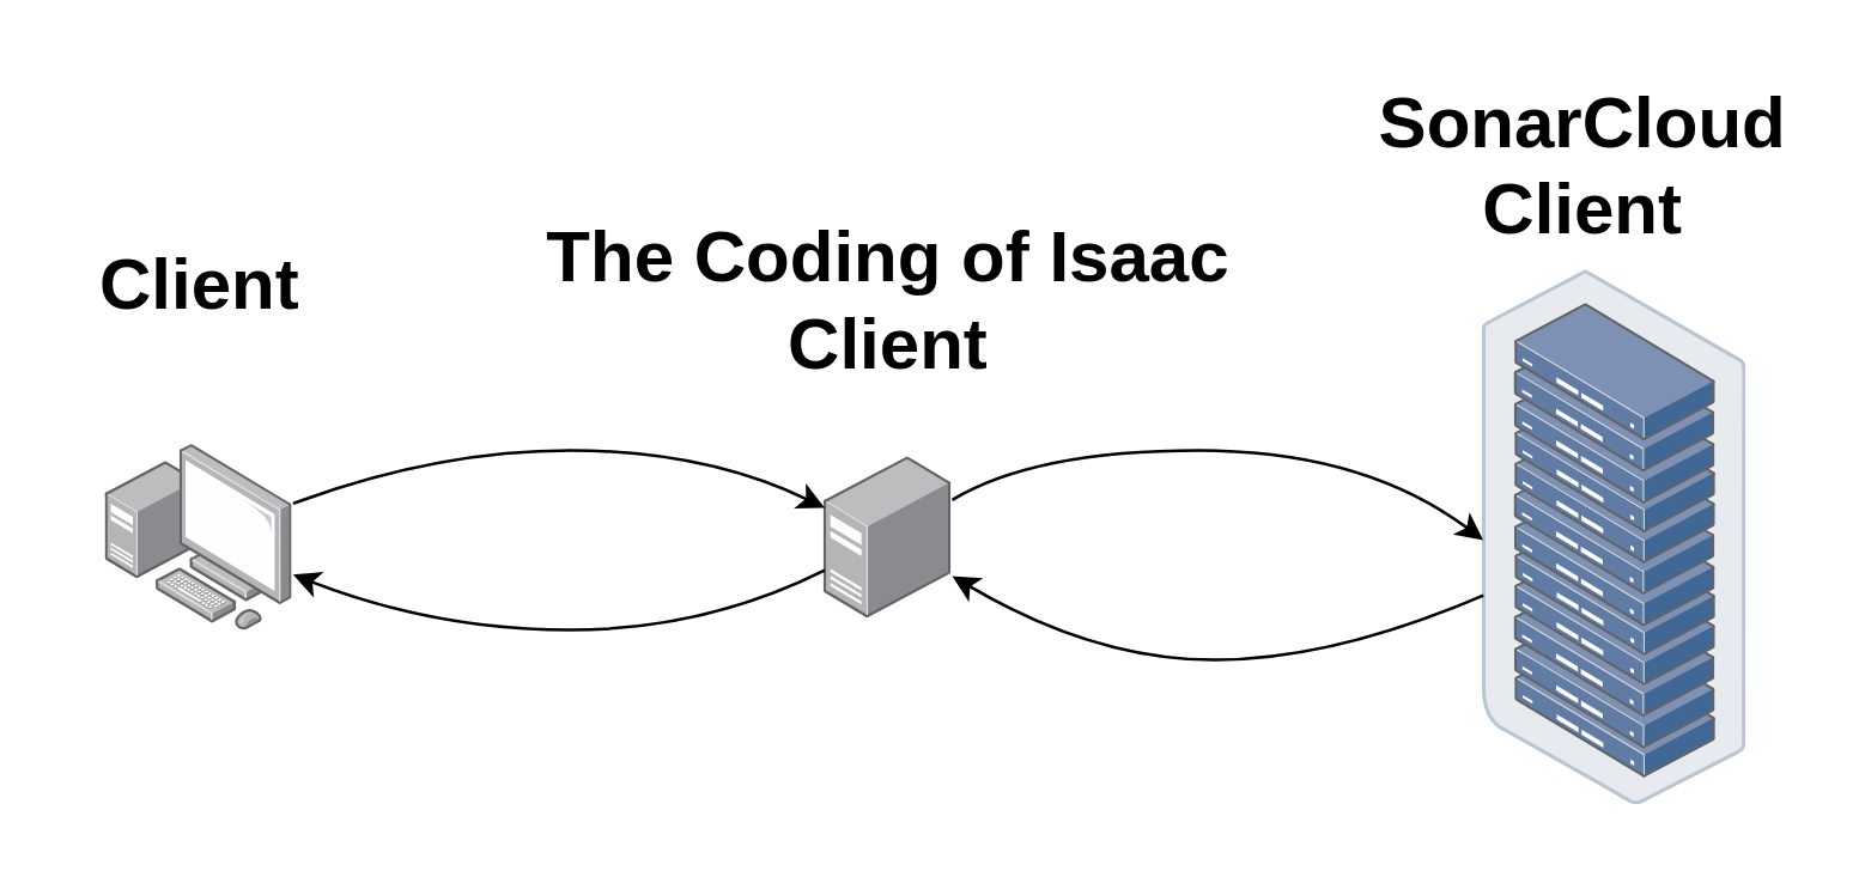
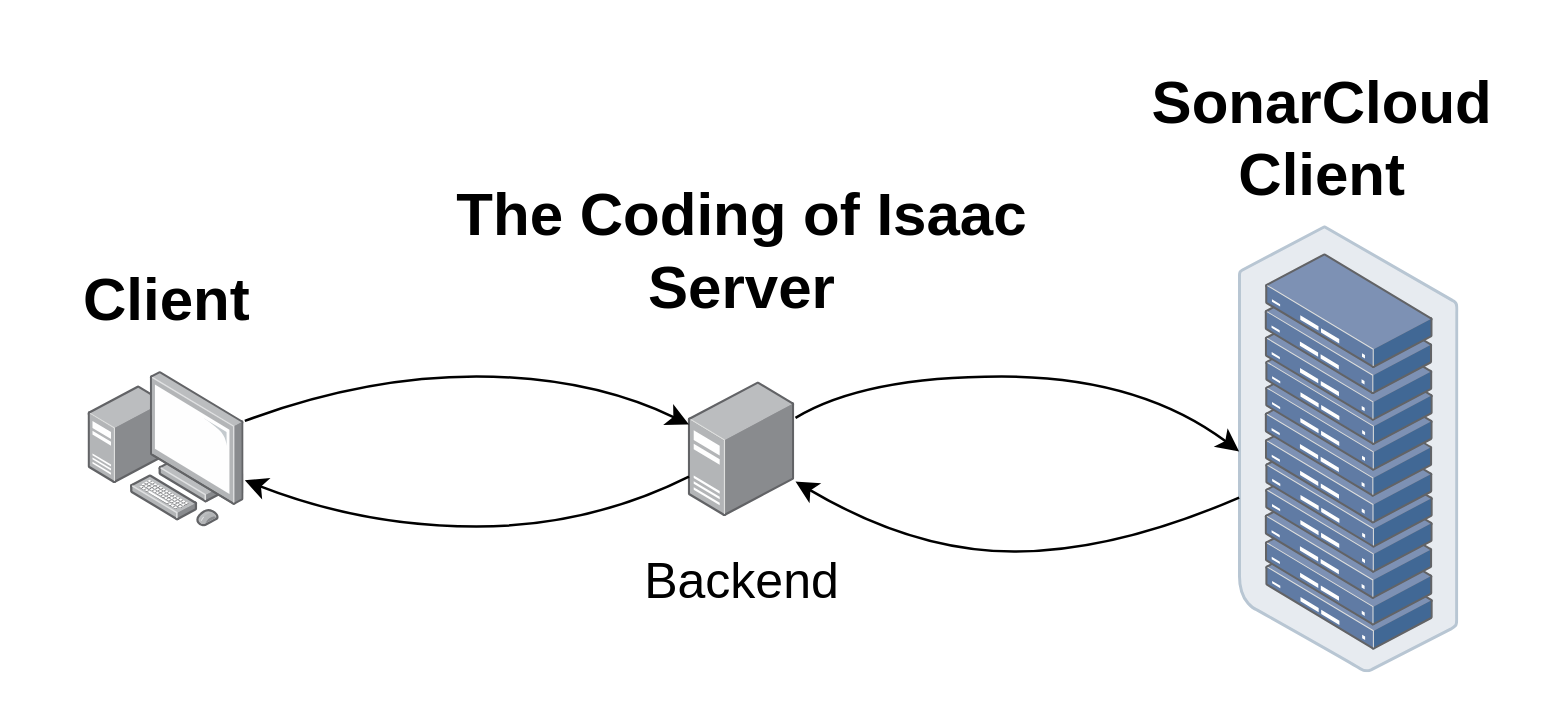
  <mxCell id="0" />
  <mxCell id="1" parent="0" />
  <mxCell id="2" value="" style="points=[];aspect=fixed;html=1;align=center;shadow=0;dashed=0;image;image=img/lib/allied_telesis/storage/Datacenter_Server_Rack.svg;" vertex="1" parent="1"><mxGeometry x="495" y="90" width="88.2" height="178.8" as="geometry" /></mxCell>
  <mxCell id="3" value="" style="points=[];aspect=fixed;html=1;align=center;shadow=0;dashed=0;image;image=img/lib/allied_telesis/computer_and_terminals/Personal_Computer_with_Server.svg;" vertex="1" parent="1"><mxGeometry x="35" y="148.2" width="62.4" height="62.4" as="geometry" /></mxCell>
  <mxCell id="4" value="" style="points=[];aspect=fixed;html=1;align=center;shadow=0;dashed=0;image;image=img/lib/allied_telesis/computer_and_terminals/Server_Desktop.svg;" vertex="1" parent="1"><mxGeometry x="275" y="152.4" width="42.6" height="54" as="geometry" /></mxCell>
  <mxCell id="5" value="SonarCloud&lt;br&gt;Client" style="text;strokeColor=none;fillColor=none;html=1;fontSize=24;fontStyle=1;verticalAlign=middle;align=center;" vertex="1" parent="1"><mxGeometry x="455" y="20" width="145.9" height="70" as="geometry" /></mxCell>
- <mxCell id="6" value="The Coding of Isaac&lt;br&gt;Client" style="text;strokeColor=none;fillColor=none;html=1;fontSize=24;fontStyle=1;verticalAlign=middle;align=center;" vertex="1" parent="1"><mxGeometry x="250.47" y="80" width="91.65" height="40" as="geometry" /></mxCell>
- <mxCell id="7" value="Client" style="text;strokeColor=none;fillColor=none;html=1;fontSize=24;fontStyle=1;verticalAlign=middle;align=center;" vertex="1" parent="1"><mxGeometry x="20.38" y="75" width="91.65" height="40" as="geometry" /></mxCell>
+ <mxCell id="6" value="The Coding of Isaac&lt;br&gt;Server" style="text;strokeColor=none;fillColor=none;html=1;fontSize=24;fontStyle=1;verticalAlign=middle;align=center;" vertex="1" parent="1"><mxGeometry x="250.47" y="80" width="91.65" height="40" as="geometry" /></mxCell>
+ <mxCell id="7" value="Client" style="text;strokeColor=none;fillColor=none;html=1;fontSize=24;fontStyle=1;verticalAlign=middle;align=center;" vertex="1" parent="1"><mxGeometry x="20.38" y="100" width="91.65" height="40" as="geometry" /></mxCell>
+ <mxCell id="8" value="&lt;font style=&quot;font-weight: normal ; font-size: 20px&quot;&gt;Backend&lt;/font&gt;" style="text;strokeColor=none;fillColor=none;html=1;fontSize=24;fontStyle=1;verticalAlign=middle;align=center;" vertex="1" parent="1"><mxGeometry x="250.47" y="210.6" width="91.65" height="40" as="geometry" /></mxCell>
  <mxCell id="9" value="" style="curved=1;endArrow=classic;html=1;rounded=0;fontSize=20;entryX=0;entryY=0.503;entryDx=0;entryDy=0;entryPerimeter=0;" edge="1" parent="1" source="4" target="2"><mxGeometry width="50" height="50" relative="1" as="geometry"><mxPoint x="315" y="180" as="sourcePoint" /><mxPoint x="485" y="190" as="targetPoint" /><Array as="points"><mxPoint x="345" y="150" /><mxPoint x="455" y="150" /></Array></mxGeometry></mxCell>
  <mxCell id="10" value="" style="curved=1;endArrow=classic;html=1;rounded=0;fontSize=20;" edge="1" parent="1" source="2" target="4"><mxGeometry width="50" height="50" relative="1" as="geometry"><mxPoint x="495" y="204.355" as="sourcePoint" /><mxPoint x="317.6" y="210.604" as="targetPoint" /><Array as="points"><mxPoint x="445" y="220" /><mxPoint x="365" y="220" /></Array></mxGeometry></mxCell>
  <mxCell id="11" value="" style="curved=1;endArrow=classic;html=1;rounded=0;fontSize=20;" edge="1" parent="1" source="4" target="3"><mxGeometry width="50" height="50" relative="1" as="geometry"><mxPoint x="505" y="208.427" as="sourcePoint" /><mxPoint x="327.6" y="201.988" as="targetPoint" /><Array as="points"><mxPoint x="235" y="210" /><mxPoint x="145" y="210" /></Array></mxGeometry></mxCell>
  <mxCell id="12" value="" style="curved=1;endArrow=classic;html=1;rounded=0;fontSize=20;" edge="1" parent="1" source="3" target="4"><mxGeometry width="50" height="50" relative="1" as="geometry"><mxPoint x="97.4" y="169.115" as="sourcePoint" /><mxPoint x="275" y="165.169" as="targetPoint" /><Array as="points"><mxPoint x="145" y="150" /><mxPoint x="235" y="150" /></Array></mxGeometry></mxCell>
